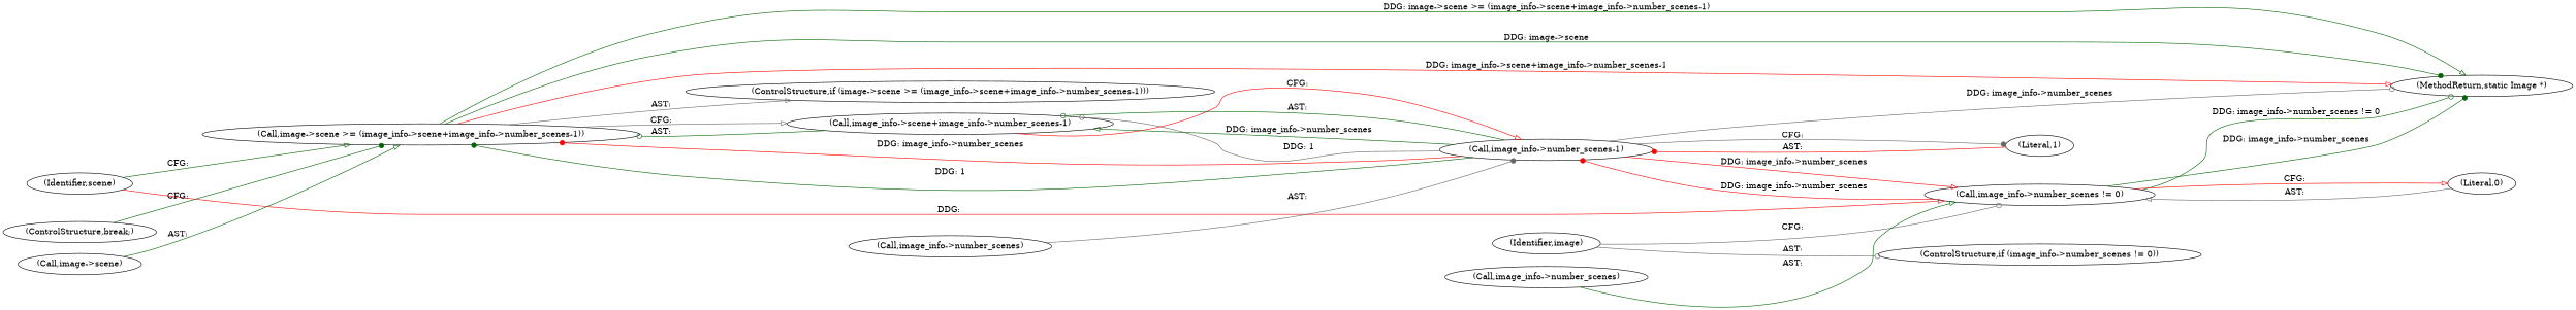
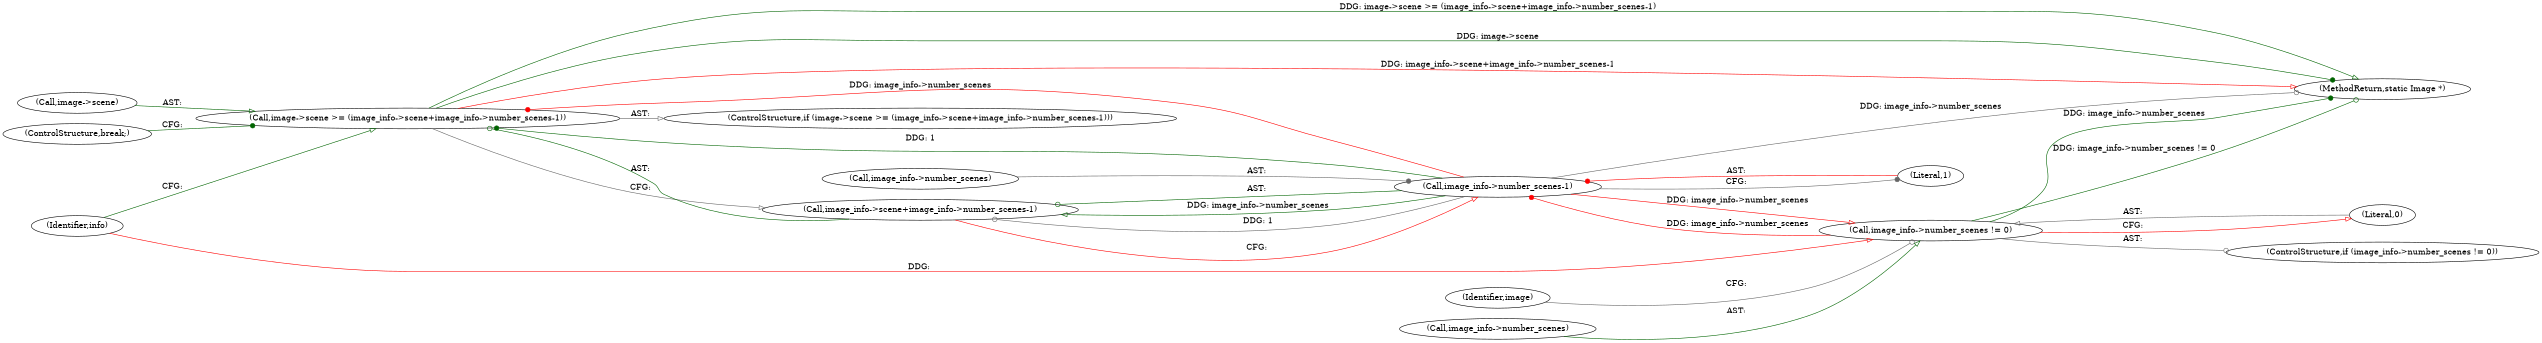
  digraph {
    rankdir=LR
    edge [arrowhead=onormal color=darkgreen]
    n1 [label="(Call,image->scene >= (image_info->scene+image_info->number_scenes-1))"]
    n2 [label="(MethodReturn,static Image *)"]
    n3 [label="(ControlStructure,if (image->scene >= (image_info->scene+image_info->number_scenes-1)))"]
    n4 [label="(Call,image_info->scene+image_info->number_scenes-1)"]
    n5 [label="(Call,image_info->number_scenes-1)"]
    n6 [label="(Call,image_info->number_scenes != 0)"]
    n7 [label="(Literal,1)"]
    n8 [label="(Literal,0)"]
    n9 [label="(ControlStructure,if (image_info->number_scenes != 0))"]
-   n10 [label="(Identifier,scene)"]
+   n10 [label="(Identifier,info)"]
    n11 [label="(ControlStructure,break;)"]
    n12 [label="(Identifier,image)"]
    n13 [label="(Call,image_info->number_scenes)"]
    n14 [label="(Call,image->scene)"]
    n15 [label="(Call,image_info->number_scenes)"]
    n1 -> n2 [label="DDG: image->scene >= (image_info->scene+image_info->number_scenes-1)"]
    n1 -> n2 [arrowhead=dot label="DDG: image->scene"]
    n1 -> n2 [color=red label="DDG: image_info->scene+image_info->number_scenes-1"]
    n1 -> n3 [color=gray40 label="AST: "]
    n1 -> n4 [color=gray40 label="CFG: "]
    n4 -> n1 [arrowhead=odot label="AST: "]
    n4 -> n5 [color=red label="CFG: "]
    n5 -> n1 [arrowhead=dot color=red label="DDG: image_info->number_scenes"]
    n5 -> n1 [arrowhead=dot label="DDG: 1"]
    n5 -> n2 [arrowhead=odot color=gray40 label="DDG: image_info->number_scenes"]
    n5 -> n4 [arrowhead=odot label="AST: "]
    n5 -> n4 [label="DDG: image_info->number_scenes"]
    n5 -> n4 [arrowhead=odot color=gray40 label="DDG: 1"]
    n5 -> n6 [color=red label="DDG: image_info->number_scenes"]
    n5 -> n7 [arrowhead=dot color=gray40 label="CFG: "]
    n6 -> n2 [arrowhead=odot label="DDG: image_info->number_scenes != 0"]
    n6 -> n2 [arrowhead=dot label="DDG: image_info->number_scenes"]
    n6 -> n5 [arrowhead=dot color=red label="DDG: image_info->number_scenes"]
    n6 -> n8 [color=red label="CFG: "]
-   n12 -> n9 [arrowhead=odot color=gray40 label="AST: "]
+   n6 -> n9 [arrowhead=odot color=gray40 label="AST: "]
    n7 -> n5 [arrowhead=dot color=red label="AST: "]
    n8 -> n6 [color=gray40 label="AST: "]
    n10 -> n1 [label="CFG: "]
    n10 -> n6 [color=red label="DDG: "]
    n11 -> n1 [arrowhead=dot label="CFG: "]
    n12 -> n6 [arrowhead=odot color=gray40 label="CFG: "]
    n13 -> n6 [label="AST: "]
    n14 -> n1 [label="AST: "]
    n15 -> n5 [arrowhead=dot color=gray40 label="AST: "]
  }
